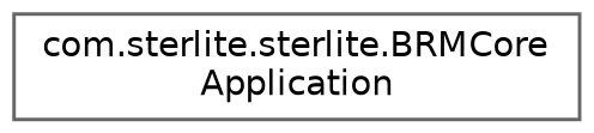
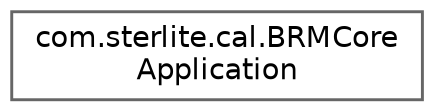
  digraph {
    rankdir=TB
-   n1 [color=grey40 fillcolor=white fontname=Helvetica fontsize=10 height=0.2 label="com.sterlite.sterlite.BRMCore\lApplication" shape=box style=filled width=0.4]
+   n1 [color=grey40 fillcolor=white fontname=Helvetica fontsize=10 height=0.2 label="com.sterlite.cal.BRMCore\lApplication" shape=box style=filled width=0.4]
  }
